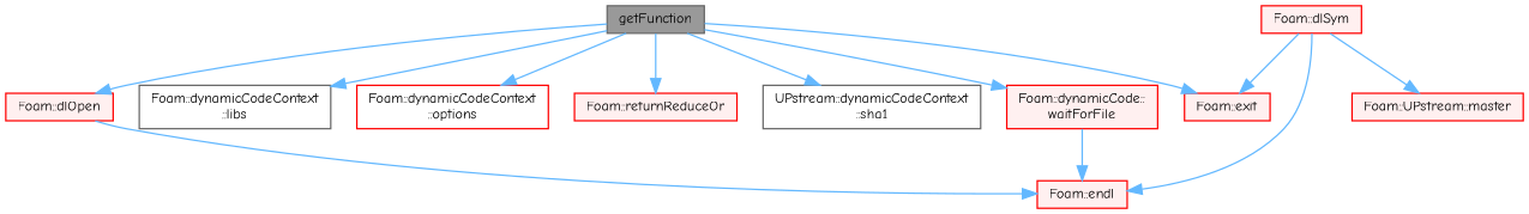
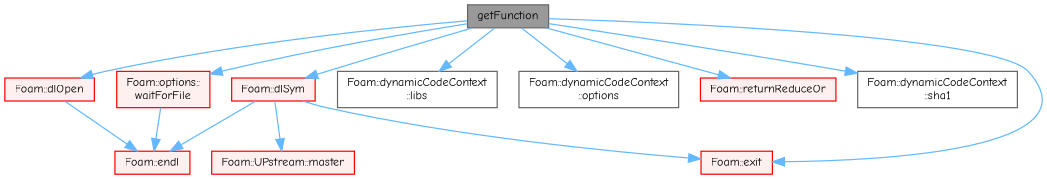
  digraph {
    fontname="Comic Neue"
    rankdir=TB
    node [color=red fillcolor="#FFF0F0" fontname="Comic Neue" fontsize=10 shape=box style=filled]
    edge [color=steelblue1 fontname="Comic Neue" fontsize=10 labelfontname=Helvetica labelfontsize=10 style=solid]
    n1 [color=gray40 fillcolor=grey60 fontcolor=black height=0.2 label=getFunction width=0.4]
    n2 [height=0.2 label="Foam::dlOpen" width=0.4]
    n3 [height=0.2 label="Foam::dlSym" width=0.4]
    n4 [height=0.2 label="Foam::exit" width=0.4]
    n5 [color=grey40 fillcolor=white height=0.2 label="Foam::dynamicCodeContext\l::libs" width=0.4]
-   n6 [fillcolor=white height=0.2 label="Foam::dynamicCodeContext\l::options" width=0.4]
+   n6 [color=grey40 fillcolor=white height=0.2 label="Foam::dynamicCodeContext\l::options" width=0.4]
    n7 [height=0.2 label="Foam::returnReduceOr" width=0.4]
-   n8 [color=grey40 fillcolor=white height=0.2 label="UPstream::dynamicCodeContext\l::sha1" width=0.4]
-   n9 [height=0.2 label="Foam::dynamicCode::\lwaitForFile" width=0.4]
+   n8 [color=grey40 fillcolor=white height=0.2 label="Foam::dynamicCodeContext\l::sha1" width=0.4]
+   n9 [height=0.2 label="Foam::options::\lwaitForFile" width=0.4]
    n10 [height=0.2 label="Foam::endl" width=0.4]
    n11 [height=0.2 label="Foam::UPstream::master" width=0.4]
    n1 -> n2
+   n1 -> n3
    n1 -> n4
    n1 -> n5
    n1 -> n6
    n1 -> n7
    n1 -> n8
    n1 -> n9
    n2 -> n10
    n3 -> n4
    n3 -> n10
    n3 -> n11
    n9 -> n10
  }
